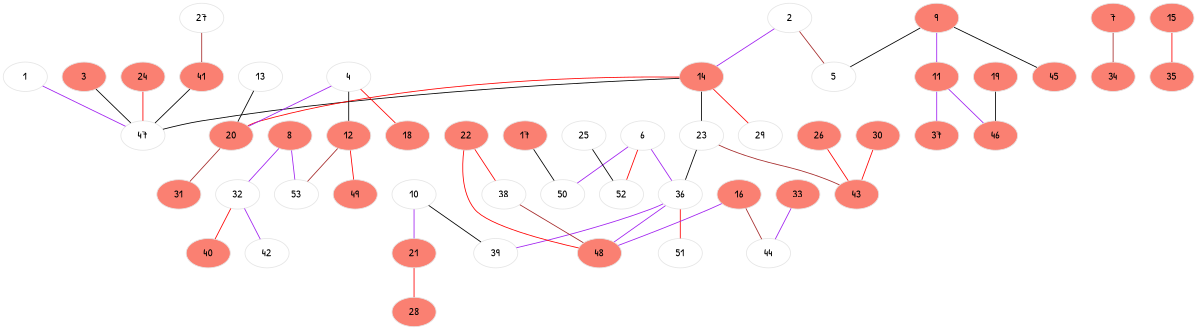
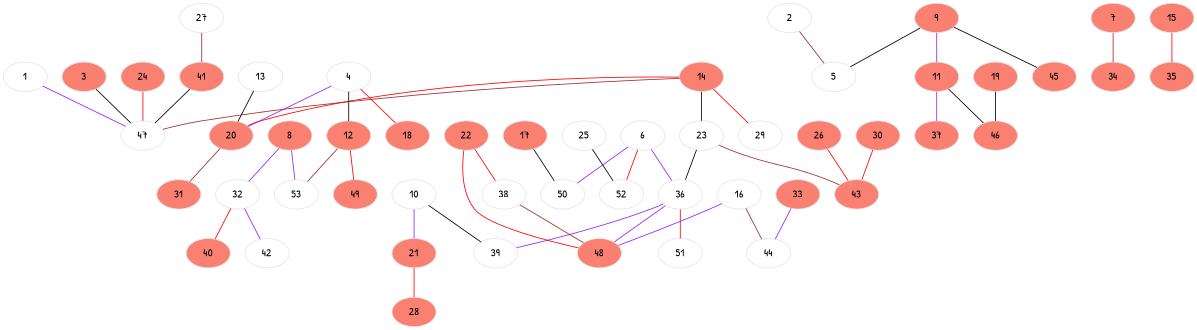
  graph {
    fontname="Patrick Hand"
    node [color=gray90 fillcolor=salmon fontname="Patrick Hand" style=filled]
    edge [color=purple fontname="Patrick Hand" weight=1.0]
    1 [fillcolor=white]
    47 [fillcolor=white]
    2 [fillcolor=white]
    5 [fillcolor=white]
    14
    20
    23 [fillcolor=white]
    29 [fillcolor=white]
    3
    4 [fillcolor=white]
    12
    18
    53 [fillcolor=white]
    49
    31
    6 [fillcolor=white]
    36 [fillcolor=white]
    50 [fillcolor=white]
    52 [fillcolor=white]
    39 [fillcolor=white]
    48
    51 [fillcolor=white]
    7
    34
    32 [fillcolor=white]
    8
    40
    42 [fillcolor=white]
    9
    11
    45
    37
    46
    10 [fillcolor=white]
    21
    28
    13 [fillcolor=white]
    43
    15
    35
-   16
+   16 [fillcolor=white]
    44 [fillcolor=white]
    17
    19
    22
    38 [fillcolor=white]
    24
    25 [fillcolor=white]
    26
    27 [fillcolor=white]
    41
    30
    33
    1 -- 47
    2 -- 5 [color=brown]
-   2 -- 14
-   14 -- 47 [color=black]
+   14 -- 47 [color=brown]
    14 -- 20 [color=red]
    14 -- 23 [color=black]
    14 -- 29 [color=red]
    20 -- 31 [color=brown]
    23 -- 36 [color=black]
    23 -- 43 [color=brown]
    3 -- 47 [color=black]
    4 -- 20
    4 -- 12 [color=black]
    4 -- 18 [color=red]
    12 -- 53 [color=brown]
    12 -- 49 [color=red]
    6 -- 36
    6 -- 50
    6 -- 52 [color=red]
    36 -- 39
    36 -- 48
    36 -- 51 [color=red]
    7 -- 34 [color=brown]
    32 -- 40 [color=red]
    32 -- 42
    8 -- 53
    8 -- 32
    9 -- 5 [color=black]
    9 -- 11
    9 -- 45 [color=black]
    11 -- 37
-   11 -- 46
+   11 -- 46 [color=black]
    10 -- 39 [color=black]
    10 -- 21
    21 -- 28 [color=red]
    13 -- 20 [color=black]
    15 -- 35 [color=red]
    16 -- 48
    16 -- 44 [color=brown]
    17 -- 50 [color=black]
    19 -- 46 [color=black]
    22 -- 48 [color=red]
    22 -- 38 [color=red]
    38 -- 48 [color=brown]
    24 -- 47 [color=red]
    25 -- 52 [color=black]
    26 -- 43 [color=red]
    27 -- 41 [color=brown]
    41 -- 47 [color=black]
    30 -- 43 [color=red]
    33 -- 44
  }
